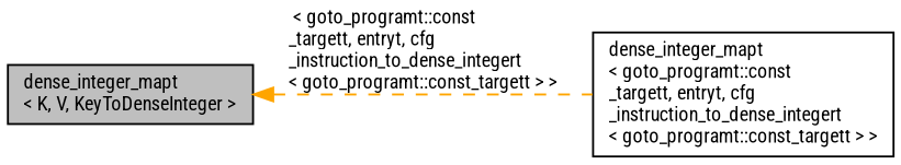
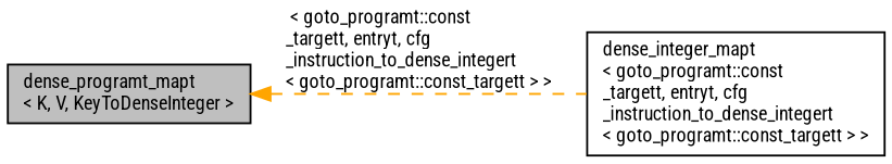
  digraph {
    rankdir=LR
    fontname="Roboto Condensed"
    node [color=black fontname="Roboto Condensed" fontsize=10 shape=record]
-   n1 [fillcolor=grey75 fontcolor=black height=0.2 label="dense_integer_mapt\l\< K, V, KeyToDenseInteger \>" style=filled width=0.4]
+   n1 [fillcolor=grey75 fontcolor=black height=0.2 label="dense_programt_mapt\l\< K, V, KeyToDenseInteger \>" style=filled width=0.4]
    n2 [height=0.2 label="dense_integer_mapt\l\< goto_programt::const\l_targett, entryt, cfg\l_instruction_to_dense_integert\l\< goto_programt::const_targett \> \>" width=0.4]
    n1 -> n2 [color=orange dir=back fontname="Roboto Condensed" fontsize=10 label=" \< goto_programt::const\l_targett, entryt, cfg\l_instruction_to_dense_integert\l\< goto_programt::const_targett \> \>" labelfontname=Helvetica labelfontsize=10 style=dashed]
  }
